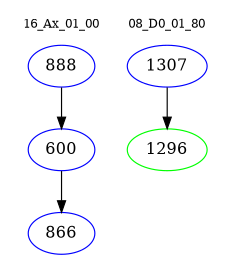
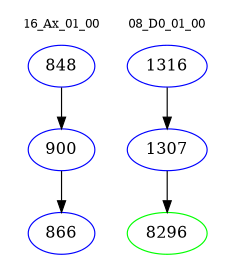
  digraph {
    node [color=blue]
    edge [color=black]
-   n1 [label=888]
-   n2 [label=600]
+   n1 [label=848]
+   n2 [label=900]
    n3 [label=866]
+   n4 [label=1316]
    n5 [label=1307]
-   n6 [color=green label=1296]
+   n6 [color=green label=8296]
    subgraph cluster_1 {
      color=white
      fontsize=10
      label="16_Ax_01_00"
      n1
      n2
      n3
    }
    subgraph cluster_2 {
      color=white
      fontsize=10
-     label="08_D0_01_80"
+     label="08_D0_01_00"
+     n4
      n5
      n6
    }
    n1 -> n2
    n2 -> n3
+   n4 -> n5
    n5 -> n6
  }
